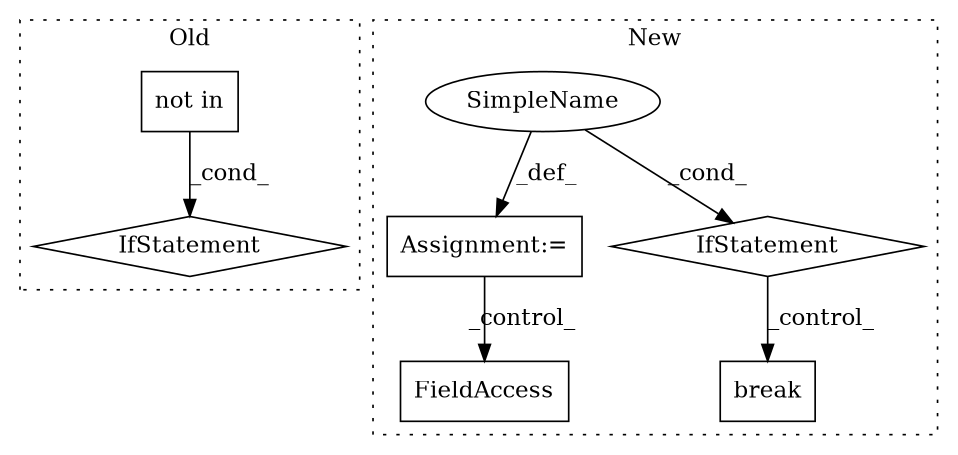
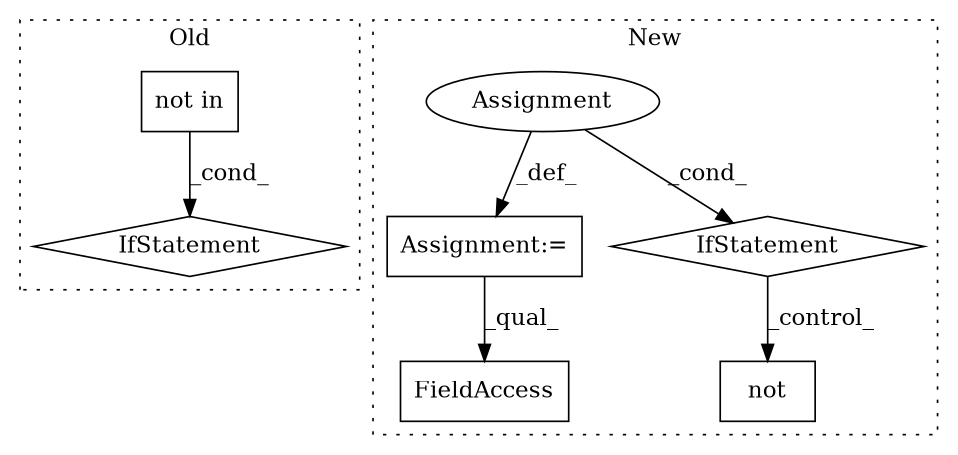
  digraph {
    node [a=25 shape=box]
    n1 [a=108 l=36 label="not in" s=4040]
    n2 [l="8,2" label=IfStatement s="4032,4076" shape=diamond]
-   n3 [a=10 l=6 label=break s=5620]
+   n3 [a=10 l=6 label=not s=5620]
    n4 [a=7 l=3 label="Assignment:=" s=3622]
    n5 [l="4,2" label=IfStatement s="5501,5553" shape=diamond]
-   n6 [a=42 label=SimpleName shape=ellipse]
+   n6 [a=42 label=Assignment shape=ellipse]
    n7 [a=22 l=14 label=FieldAccess s=5524]
    subgraph cluster_1 {
      label=Old
      style=dotted
      n1
      n2
    }
    subgraph cluster_2 {
      label=New
      style=dotted
      n3
      n4
      n5
      n6
      n7
    }
    n1 -> n2 [label=_cond_]
-   n4 -> n7 [label=_control_]
+   n4 -> n7 [label=_qual_]
    n5 -> n3 [label=_control_]
    n6 -> n4 [label=_def_]
    n6 -> n5 [label=_cond_]
  }
